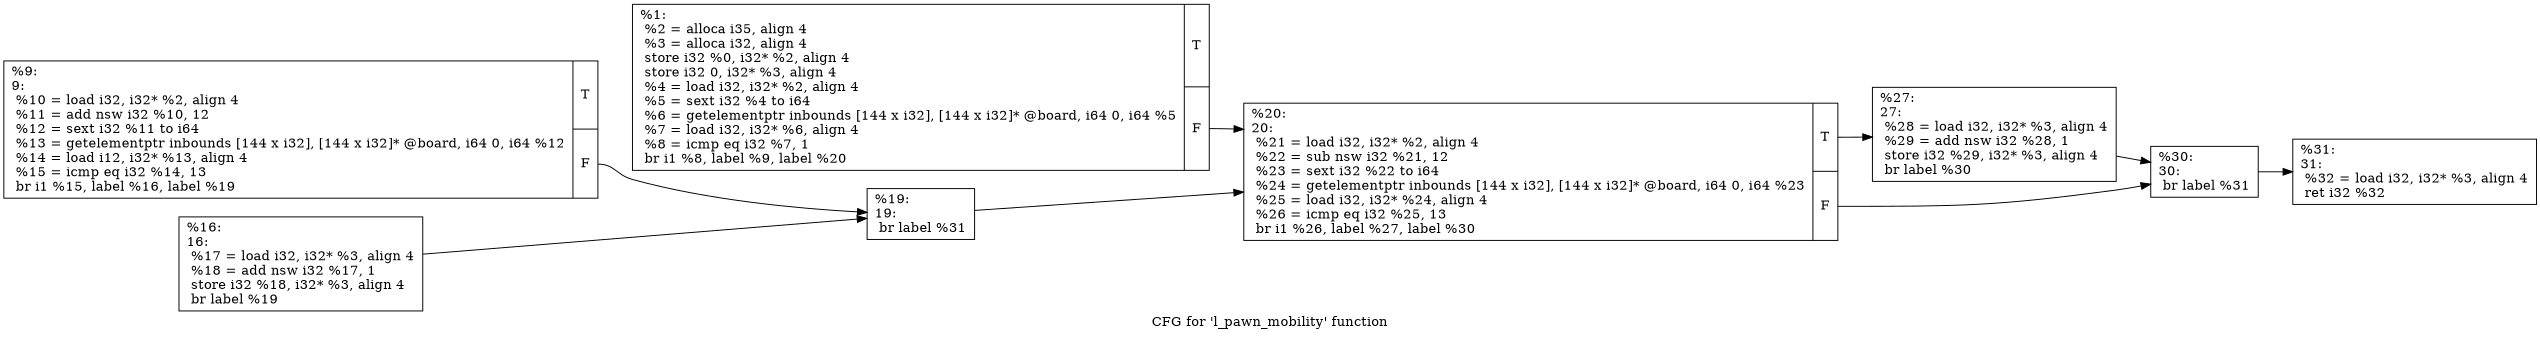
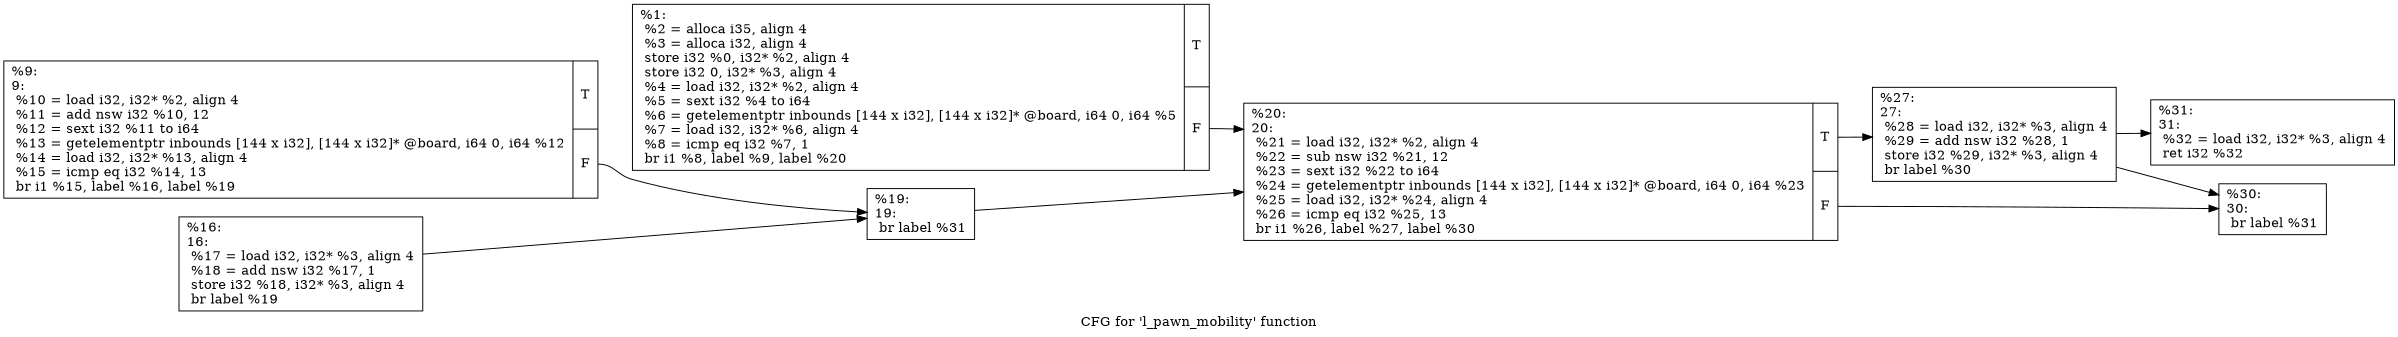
  digraph {
    label="CFG for 'l_pawn_mobility' function"
    rankdir=LR
    node [shape=record]
    n1 [label="{%1:\l  %2 = alloca i35, align 4\l  %3 = alloca i32, align 4\l  store i32 %0, i32* %2, align 4\l  store i32 0, i32* %3, align 4\l  %4 = load i32, i32* %2, align 4\l  %5 = sext i32 %4 to i64\l  %6 = getelementptr inbounds [144 x i32], [144 x i32]* @board, i64 0, i64 %5\l  %7 = load i32, i32* %6, align 4\l  %8 = icmp eq i32 %7, 1\l  br i1 %8, label %9, label %20\l|{<s0>T|<s1>F}}"]
    n2 [label="{%20:\l20:                                               \l  %21 = load i32, i32* %2, align 4\l  %22 = sub nsw i32 %21, 12\l  %23 = sext i32 %22 to i64\l  %24 = getelementptr inbounds [144 x i32], [144 x i32]* @board, i64 0, i64 %23\l  %25 = load i32, i32* %24, align 4\l  %26 = icmp eq i32 %25, 13\l  br i1 %26, label %27, label %30\l|{<s0>T|<s1>F}}"]
-   n3 [label="{%9:\l9:                                                \l  %10 = load i32, i32* %2, align 4\l  %11 = add nsw i32 %10, 12\l  %12 = sext i32 %11 to i64\l  %13 = getelementptr inbounds [144 x i32], [144 x i32]* @board, i64 0, i64 %12\l  %14 = load i12, i32* %13, align 4\l  %15 = icmp eq i32 %14, 13\l  br i1 %15, label %16, label %19\l|{<s0>T|<s1>F}}"]
+   n3 [label="{%9:\l9:                                                \l  %10 = load i32, i32* %2, align 4\l  %11 = add nsw i32 %10, 12\l  %12 = sext i32 %11 to i64\l  %13 = getelementptr inbounds [144 x i32], [144 x i32]* @board, i64 0, i64 %12\l  %14 = load i32, i32* %13, align 4\l  %15 = icmp eq i32 %14, 13\l  br i1 %15, label %16, label %19\l|{<s0>T|<s1>F}}"]
    n4 [label="{%19:\l19:                                               \l  br label %31\l}"]
    n5 [label="{%27:\l27:                                               \l  %28 = load i32, i32* %3, align 4\l  %29 = add nsw i32 %28, 1\l  store i32 %29, i32* %3, align 4\l  br label %30\l}"]
    n6 [label="{%30:\l30:                                               \l  br label %31\l}"]
    n7 [label="{%16:\l16:                                               \l  %17 = load i32, i32* %3, align 4\l  %18 = add nsw i32 %17, 1\l  store i32 %18, i32* %3, align 4\l  br label %19\l}"]
    n8 [label="{%31:\l31:                                               \l  %32 = load i32, i32* %3, align 4\l  ret i32 %32\l}"]
    n1 -> n2 [tailport=s1]
    n2 -> n5 [tailport=s0]
    n2 -> n6 [tailport=s1]
    n3 -> n4 [tailport=s1]
    n4 -> n2
    n5 -> n6
-   n6 -> n8
+   n5 -> n8
    n7 -> n4
  }
